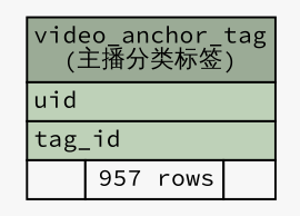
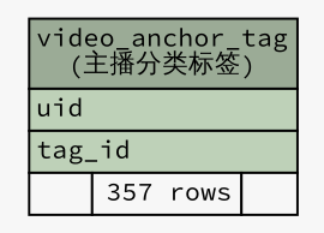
  digraph {
    bgcolor="#f7f7f7"
    fontname="Source Code Pro"
    fontsize=11
    nodesep=0.18
    rankdir=RL
    ranksep=0.46
-   n1 [fontname="Source Code Pro" fontsize=11 label=<     <TABLE BORDER="0" CELLBORDER="1" CELLSPACING="0" BGCOLOR="#ffffff">       <TR><TD COLSPAN="3" BGCOLOR="#9bab96" ALIGN="CENTER">video_anchor_tag<br/>(主播分类标签)</TD></TR>       <TR><TD PORT="uid" COLSPAN="3" BGCOLOR="#bed1b8" ALIGN="LEFT">uid</TD></TR>       <TR><TD PORT="tag_id" COLSPAN="3" BGCOLOR="#bed1b8" ALIGN="LEFT">tag_id</TD></TR>       <TR><TD ALIGN="LEFT" BGCOLOR="#f7f7f7">  </TD><TD ALIGN="RIGHT" BGCOLOR="#f7f7f7">957 rows</TD><TD ALIGN="RIGHT" BGCOLOR="#f7f7f7">  </TD></TR>     </TABLE>> shape=plaintext]
+   n1 [fontname="Source Code Pro" fontsize=11 label=<     <TABLE BORDER="0" CELLBORDER="1" CELLSPACING="0" BGCOLOR="#ffffff">       <TR><TD COLSPAN="3" BGCOLOR="#9bab96" ALIGN="CENTER">video_anchor_tag<br/>(主播分类标签)</TD></TR>       <TR><TD PORT="uid" COLSPAN="3" BGCOLOR="#bed1b8" ALIGN="LEFT">uid</TD></TR>       <TR><TD PORT="tag_id" COLSPAN="3" BGCOLOR="#bed1b8" ALIGN="LEFT">tag_id</TD></TR>       <TR><TD ALIGN="LEFT" BGCOLOR="#f7f7f7">  </TD><TD ALIGN="RIGHT" BGCOLOR="#f7f7f7">357 rows</TD><TD ALIGN="RIGHT" BGCOLOR="#f7f7f7">  </TD></TR>     </TABLE>> shape=plaintext]
  }
